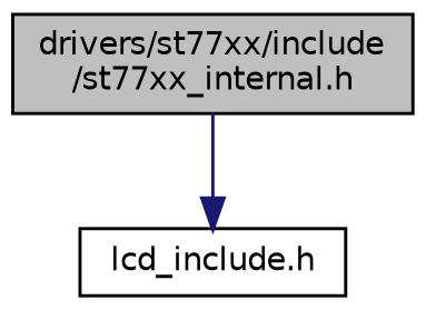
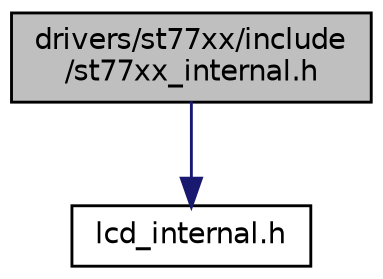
  digraph {
    node [color=black fontname=Helvetica fontsize=10 shape=record style=filled]
    n1 [fillcolor=grey75 fontcolor=black height=0.2 label="drivers/st77xx/include\l/st77xx_internal.h" width=0.4]
-   n2 [fillcolor=white height=0.2 label="lcd_include.h" width=0.4]
+   n2 [fillcolor=white height=0.2 label="lcd_internal.h" width=0.4]
    n1 -> n2 [color=midnightblue fontname=Helvetica fontsize=10 labelfontname=Helvetica labelfontsize=10 style=solid]
  }
